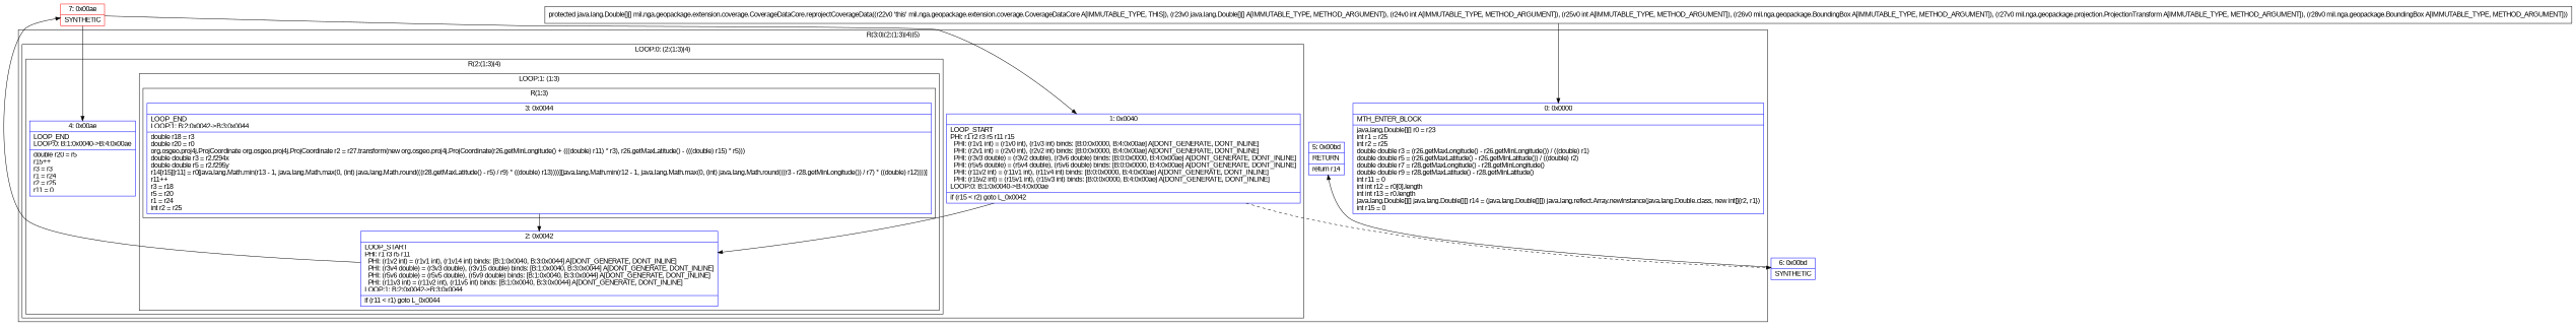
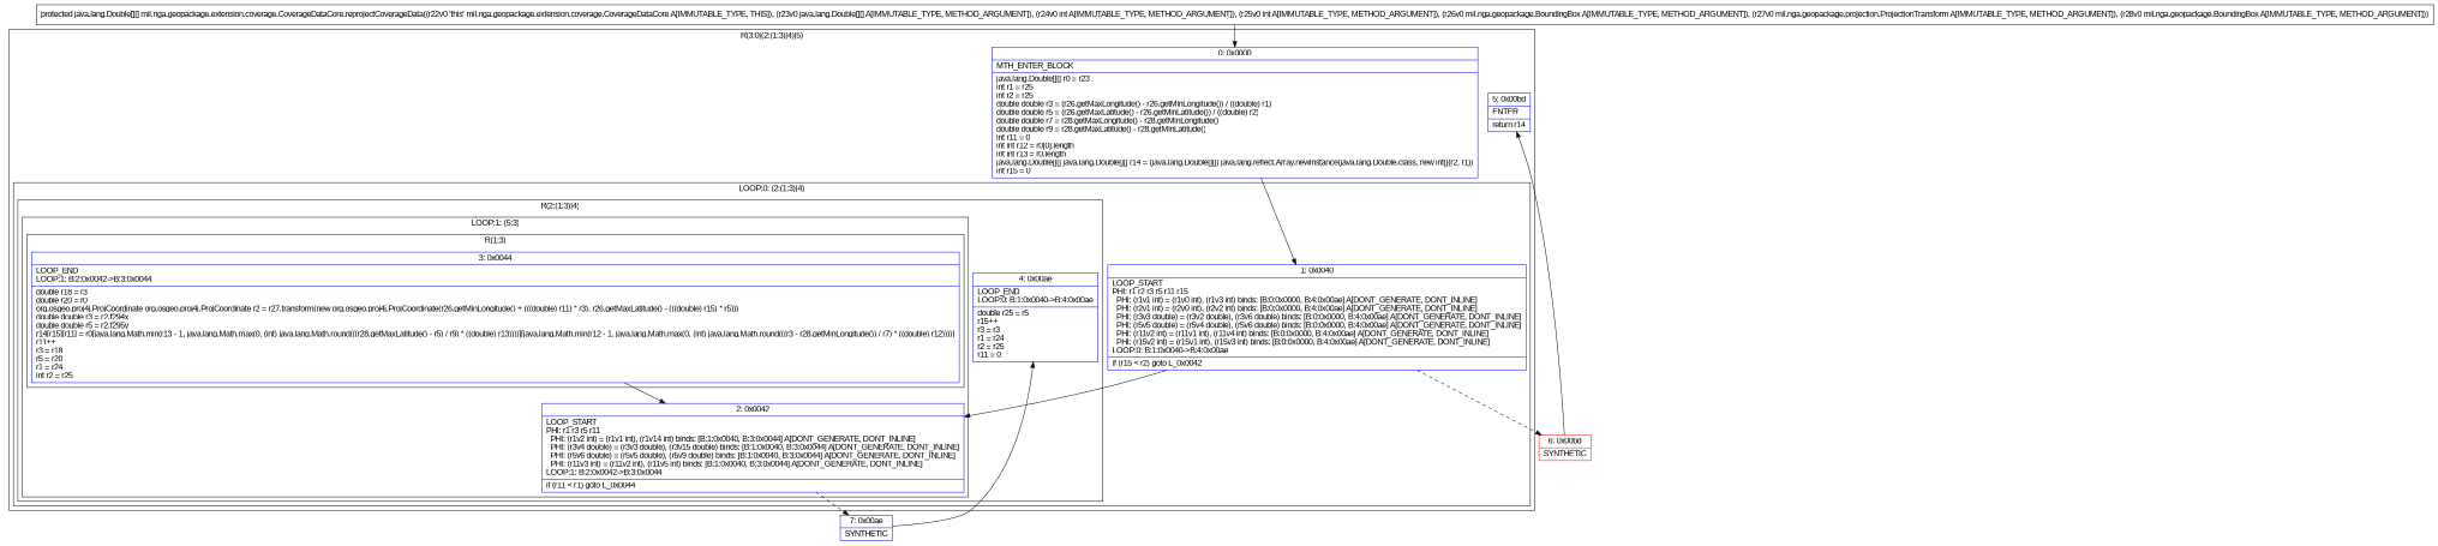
  digraph {
    fontname="Liberation Sans"
    node [color=blue fontname="Liberation Sans" shape=record]
    edge [fontname="Liberation Sans"]
    n1 [label="{3\:\ 0x0044|LOOP_END\lLOOP:1: B:2:0x0042\-\>B:3:0x0044\l|double r18 = r3\ldouble r20 = r0\lorg.osgeo.proj4j.ProjCoordinate org.osgeo.proj4j.ProjCoordinate r2 = r27.transform(new org.osgeo.proj4j.ProjCoordinate(r26.getMinLongitude() + (((double) r11) * r3), r26.getMaxLatitude() \- (((double) r15) * r5)))\ldouble double r3 = r2.f294x\ldouble double r5 = r2.f295y\lr14[r15][r11] = r0[java.lang.Math.min(r13 \- 1, java.lang.Math.max(0, (int) java.lang.Math.round(((r28.getMaxLatitude() \- r5) \/ r9) * ((double) r13))))][java.lang.Math.min(r12 \- 1, java.lang.Math.max(0, (int) java.lang.Math.round(((r3 \- r28.getMinLongitude()) \/ r7) * ((double) r12))))]\lr11++\lr3 = r18\lr5 = r20\lr1 = r24\lint r2 = r25\l}"]
    n2 [label="{2\:\ 0x0042|LOOP_START\lPHI: r1 r3 r5 r11 \l  PHI: (r1v2 int) = (r1v1 int), (r1v14 int) binds: [B:1:0x0040, B:3:0x0044] A[DONT_GENERATE, DONT_INLINE]\l  PHI: (r3v4 double) = (r3v3 double), (r3v15 double) binds: [B:1:0x0040, B:3:0x0044] A[DONT_GENERATE, DONT_INLINE]\l  PHI: (r5v6 double) = (r5v5 double), (r5v9 double) binds: [B:1:0x0040, B:3:0x0044] A[DONT_GENERATE, DONT_INLINE]\l  PHI: (r11v3 int) = (r11v2 int), (r11v5 int) binds: [B:1:0x0040, B:3:0x0044] A[DONT_GENERATE, DONT_INLINE]\lLOOP:1: B:2:0x0042\-\>B:3:0x0044\l|if (r11 \< r1) goto L_0x0044\l}"]
-   n3 [label="{4\:\ 0x00ae|LOOP_END\lLOOP:0: B:1:0x0040\-\>B:4:0x00ae\l|double r20 = r5\lr15++\lr3 = r3\lr1 = r24\lr2 = r25\lr11 = 0\l}"]
+   n3 [label="{4\:\ 0x00ae|LOOP_END\lLOOP:0: B:1:0x0040\-\>B:4:0x00ae\l|double r25 = r5\lr15++\lr3 = r3\lr1 = r24\lr2 = r25\lr11 = 0\l}"]
    n4 [label="{1\:\ 0x0040|LOOP_START\lPHI: r1 r2 r3 r5 r11 r15 \l  PHI: (r1v1 int) = (r1v0 int), (r1v3 int) binds: [B:0:0x0000, B:4:0x00ae] A[DONT_GENERATE, DONT_INLINE]\l  PHI: (r2v1 int) = (r2v0 int), (r2v2 int) binds: [B:0:0x0000, B:4:0x00ae] A[DONT_GENERATE, DONT_INLINE]\l  PHI: (r3v3 double) = (r3v2 double), (r3v6 double) binds: [B:0:0x0000, B:4:0x00ae] A[DONT_GENERATE, DONT_INLINE]\l  PHI: (r5v5 double) = (r5v4 double), (r5v6 double) binds: [B:0:0x0000, B:4:0x00ae] A[DONT_GENERATE, DONT_INLINE]\l  PHI: (r11v2 int) = (r11v1 int), (r11v4 int) binds: [B:0:0x0000, B:4:0x00ae] A[DONT_GENERATE, DONT_INLINE]\l  PHI: (r15v2 int) = (r15v1 int), (r15v3 int) binds: [B:0:0x0000, B:4:0x00ae] A[DONT_GENERATE, DONT_INLINE]\lLOOP:0: B:1:0x0040\-\>B:4:0x00ae\l|if (r15 \< r2) goto L_0x0042\l}"]
    n5 [label="{0\:\ 0x0000|MTH_ENTER_BLOCK\l|java.lang.Double[][] r0 = r23\lint r1 = r25\lint r2 = r25\ldouble double r3 = (r26.getMaxLongitude() \- r26.getMinLongitude()) \/ ((double) r1)\ldouble double r5 = (r26.getMaxLatitude() \- r26.getMinLatitude()) \/ ((double) r2)\ldouble double r7 = r28.getMaxLongitude() \- r28.getMinLongitude()\ldouble double r9 = r28.getMaxLatitude() \- r28.getMinLatitude()\lint r11 = 0\lint int r12 = r0[0].length\lint int r13 = r0.length\ljava.lang.Double[][] java.lang.Double[][] r14 = (java.lang.Double[][]) java.lang.reflect.Array.newInstance(java.lang.Double.class, new int[]\{r2, r1\})\lint r15 = 0\l}"]
-   n6 [label="{5\:\ 0x00bd|RETURN\l|return r14\l}"]
-   n7 [color=red label="{7\:\ 0x00ae|SYNTHETIC\l}"]
-   n8 [label="{6\:\ 0x00bd|SYNTHETIC\l}"]
+   n6 [label="{5\:\ 0x00bd|ENTER\l|return r14\l}"]
+   n7 [label="{7\:\ 0x00ae|SYNTHETIC\l}"]
+   n8 [color=red label="{6\:\ 0x00bd|SYNTHETIC\l}"]
    n9 [label="{protected java.lang.Double[][] mil.nga.geopackage.extension.coverage.CoverageDataCore.reprojectCoverageData((r22v0 'this' mil.nga.geopackage.extension.coverage.CoverageDataCore A[IMMUTABLE_TYPE, THIS]), (r23v0 java.lang.Double[][] A[IMMUTABLE_TYPE, METHOD_ARGUMENT]), (r24v0 int A[IMMUTABLE_TYPE, METHOD_ARGUMENT]), (r25v0 int A[IMMUTABLE_TYPE, METHOD_ARGUMENT]), (r26v0 mil.nga.geopackage.BoundingBox A[IMMUTABLE_TYPE, METHOD_ARGUMENT]), (r27v0 mil.nga.geopackage.projection.ProjectionTransform A[IMMUTABLE_TYPE, METHOD_ARGUMENT]), (r28v0 mil.nga.geopackage.BoundingBox A[IMMUTABLE_TYPE, METHOD_ARGUMENT])) }" color=""]
    subgraph cluster_1 {
      label="R(3:0|(2:(1:3)|4)|5)"
      n5
      n6
      subgraph cluster_2 {
        label="LOOP:0: (2:(1:3)|4)"
        n4
        subgraph cluster_3 {
          label="R(2:(1:3)|4)"
          n3
          subgraph cluster_4 {
-           label="LOOP:1: (1:3)"
+           label="LOOP:1: (5:3)"
            n2
            subgraph cluster_5 {
              label="R(1:3)"
              n1
            }
          }
        }
      }
    }
    n1 -> n2
-   n2 -> n7 [style=solid]
+   n2 -> n7 [style=dashed]
    n4 -> n2
    n4 -> n8 [style=dashed]
-   n7 -> n4
+   n5 -> n4
    n7 -> n3
    n8 -> n6
    n9 -> n5
  }
